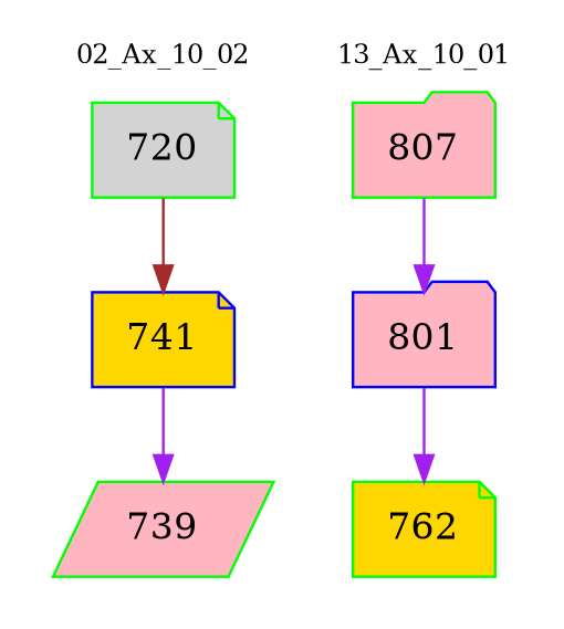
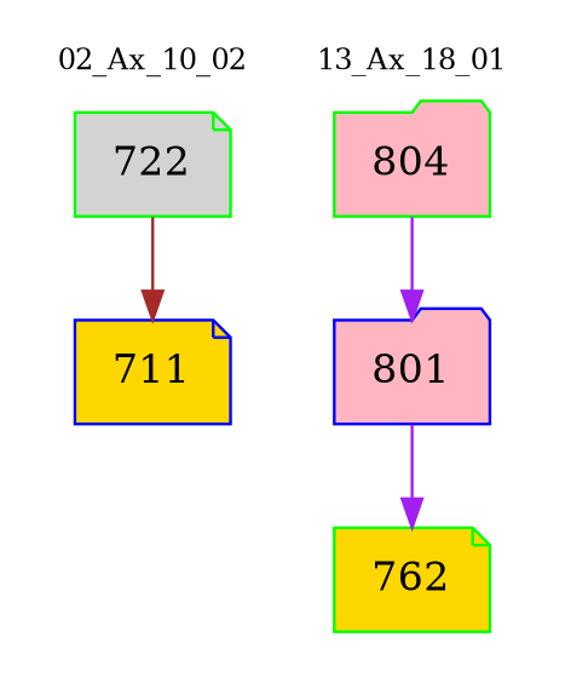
  digraph {
    node [color=green fillcolor=lightpink shape=note style=filled]
    edge [color=purple]
-   n1 [fillcolor=lightgrey label=720]
-   n2 [color=blue fillcolor=gold label=741]
-   n3 [label=739 shape=parallelogram]
-   n4 [label=807 shape=folder]
+   n1 [fillcolor=lightgrey label=722]
+   n2 [color=blue fillcolor=gold label=711]
+   n4 [label=804 shape=folder]
    n5 [color=blue label=801 shape=folder]
    n6 [fillcolor=gold label=762]
    subgraph cluster_1 {
      color=white
      fontsize=10
      label="02_Ax_10_02"
      n1
      n2
-     n3
    }
    subgraph cluster_2 {
      color=white
      fontsize=10
-     label="13_Ax_10_01"
+     label="13_Ax_18_01"
      n4
      n5
      n6
    }
    n1 -> n2 [color=brown]
-   n2 -> n3
    n4 -> n5
    n5 -> n6
  }
